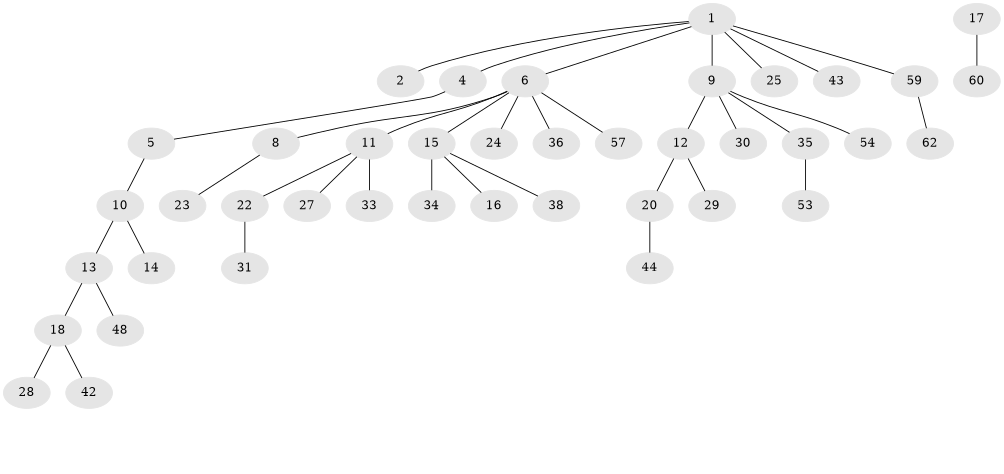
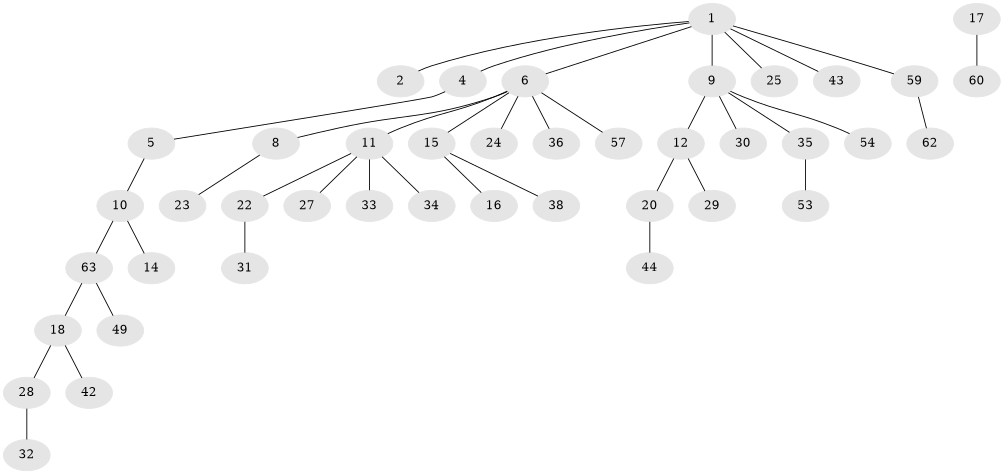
  graph {
    node [color=gray90 style=filled]
    1 [super="+3"]
    2
    4 [super="+46"]
    6 [super="+7"]
    9 [super="+26"]
    25 [super="+39"]
    43
    59 [super="+64"]
    5 [super="+52"]
    8 [super="+55"]
    11 [super="+21"]
    15 [super="+56"]
    24
    36
    57
    12 [super="+50"]
    30 [super="+47"]
    35 [super="+45"]
    54
    62
    10
-   13 [super="+48"]
+   13 [super="+48" label=63]
    14 [super="+41"]
    23
    22 [super="+51"]
    27
    33 [super="+40"]
    34
    16 [super="+19"]
    38
    20 [super="+37"]
    29
    53 [super="+61"]
    18
-   49 [label=48]
+   49
    31 [super="+65"]
    44
    28 [super="+66"]
    42
    17 [super="+63"]
    60
+   32
    1 -- 2
    1 -- 4
    1 -- 6
    1 -- 9
    1 -- 25
    1 -- 43
    1 -- 59
    4 -- 5
    6 -- 8
    6 -- 11
    6 -- 15
    6 -- 24
    6 -- 36
    6 -- 57
    9 -- 12
    9 -- 30
    9 -- 35
    9 -- 54
    59 -- 62
    5 -- 10
    8 -- 23
    11 -- 22
    11 -- 27
    11 -- 33
-   15 -- 34
+   11 -- 34
    15 -- 16
    15 -- 38
    12 -- 20
    12 -- 29
    35 -- 53
    10 -- 13
    10 -- 14
    13 -- 18
    13 -- 49
    22 -- 31
    20 -- 44
    18 -- 28
    18 -- 42
+   28 -- 32
    17 -- 60
  }
